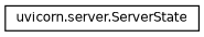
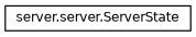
  digraph {
    rankdir=LR
-   n1 [color=black fillcolor=white fontname=Helvetica fontsize=10 height=0.2 label="uvicorn.server.ServerState" shape=record style=filled width=0.4]
+   n1 [color=black fillcolor=white fontname=Helvetica fontsize=10 height=0.2 label="server.server.ServerState" shape=record style=filled width=0.4]
  }
